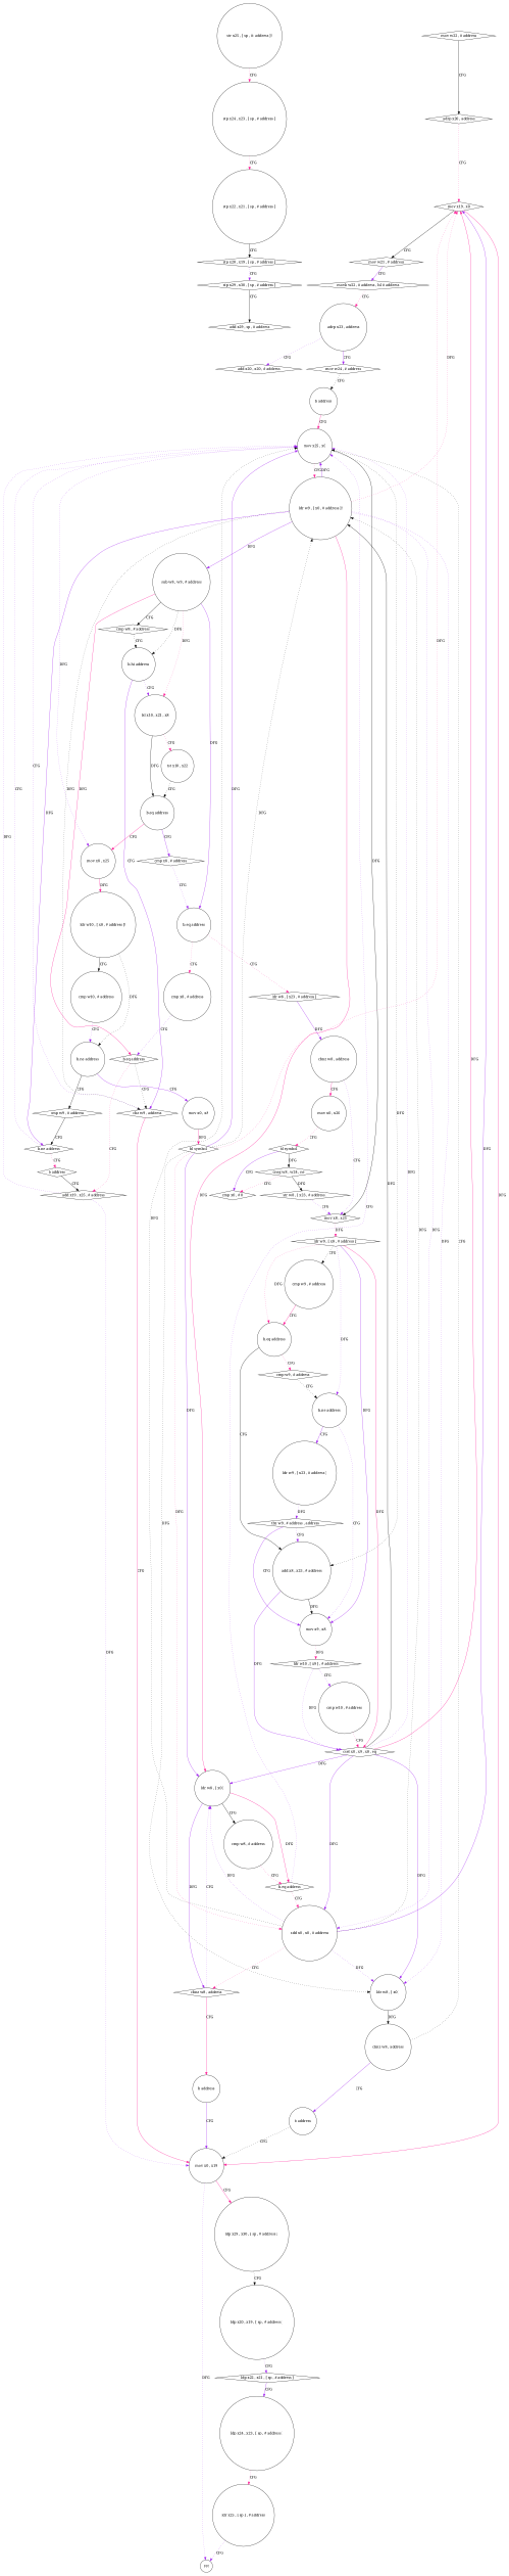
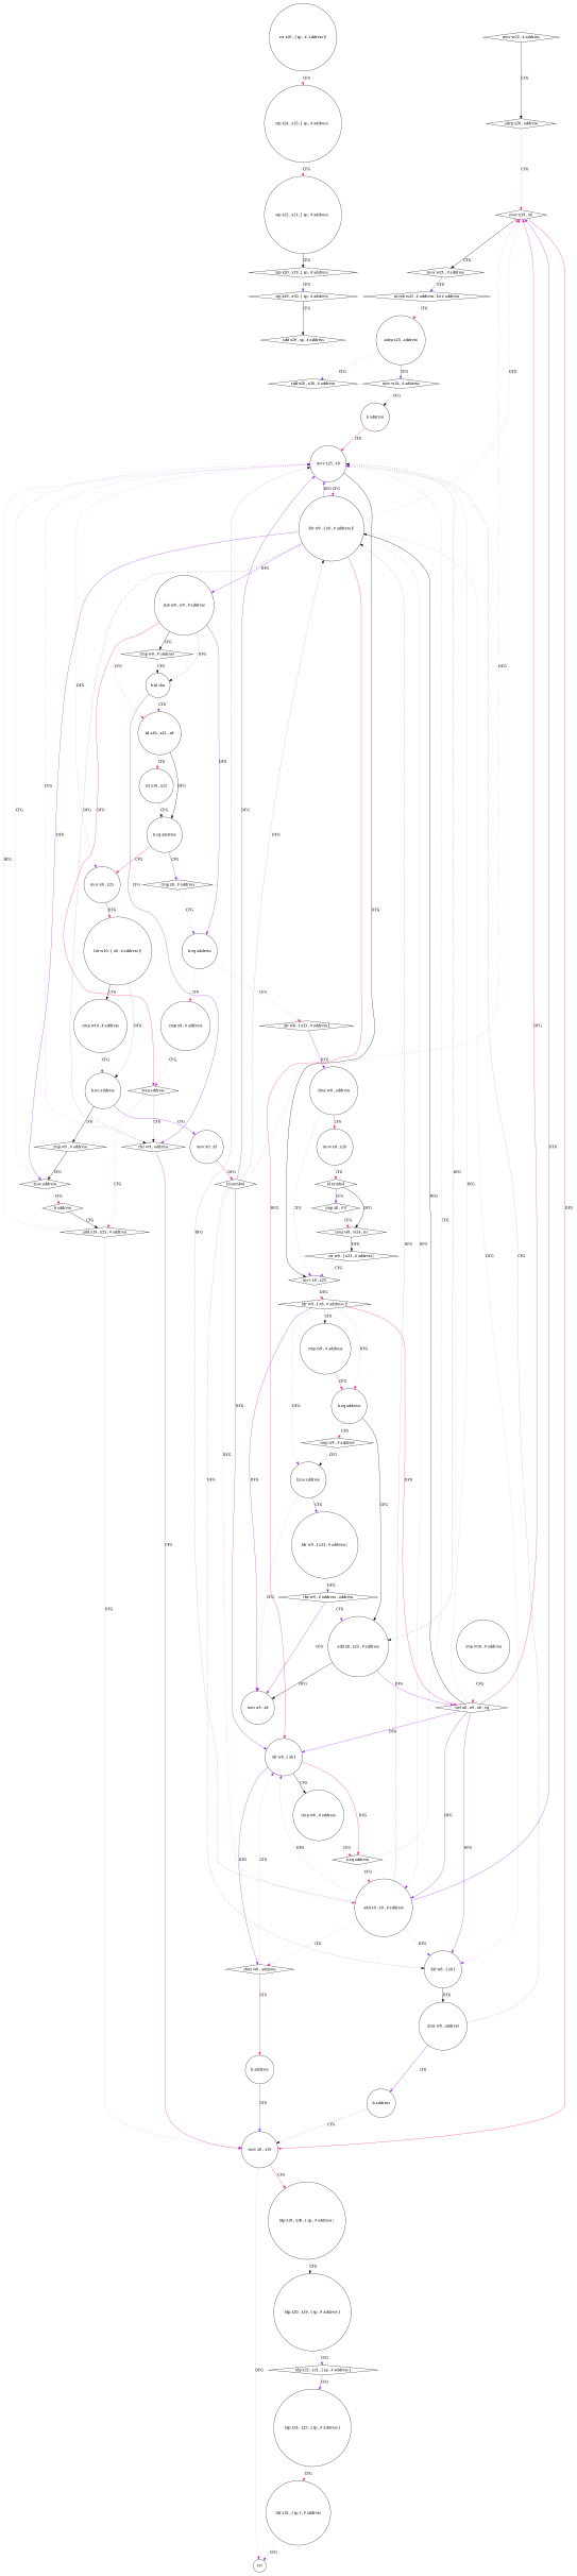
  digraph {
    fontname="Noto Serif"
    node [fontname="Noto Serif" shape=circle]
    edge [color=purple fontname="Noto Serif" style=dotted]
    n1 [label="str x25 , [ sp , #- address ]!"]
    n2 [label="stp x24 , x23 , [ sp , # address ]"]
    n3 [label="stp x22 , x21 , [ sp , # address ]"]
    n4 [label="stp x20 , x19 , [ sp , # address ]" shape=diamond]
    n5 [label="stp x29 , x30 , [ sp , # address ]" shape=diamond]
    n6 [label="add x29 , sp , # address" shape=diamond]
    n7 [label="mov w22 , # address" shape=diamond]
    n8 [label="adrp x20 , address" shape=diamond]
    n9 [label="mov x19 , x0" shape=diamond]
    n10 [label="mov w21 , # address" shape=diamond]
    n11 [label="mov x0 , x19"]
    n12 [label="movk w22 , # address , lsl # address" shape=diamond]
    n13 [label="ldp x29 , x30 , [ sp , # address ]"]
    n14 [label=ret]
    n15 [label="adrp x23 , address"]
    n16 [label="add x20 , x20 , # address" shape=diamond]
    n17 [label="mov w24 , # address" shape=diamond]
    n18 [label="b address"]
    n19 [label="mov x25 , x0"]
    n20 [label="ldr w9 , [ x0 , # address ]!"]
    n21 [label="mov x8 , x25"]
    n22 [label="mov x8 , x25" shape=diamond]
    n23 [label="add x8 , x25 , # address"]
    n24 [label="sub w8 , w9 , # address"]
    n25 [label="cbz w9 , address" shape=diamond]
    n26 [label="b.ne address" shape=diamond]
    n27 [label="ldr w8 , [ x0 ]"]
    n28 [label="add x0 , x0 , # address"]
    n29 [label="ldr w8 , [ x0 ]"]
    n30 [label="ldr w10 , [ x8 , # address ]!"]
    n31 [label="ldr w9 , [ x8 , # address ]!" shape=diamond]
    n32 [label="add x19 , x25 , # address" shape=diamond]
    n33 [label="mov x9 , x8"]
    n34 [label="csel x0 , x9 , x8 , eq" shape=diamond]
    n35 [label="cmp w8 , # address" shape=diamond]
-   n36 [label="b.hi address"]
+   n36 [label="b.hi cbz"]
    n37 [label="lsl x10 , x21 , x8"]
    n38 [label="b.eq address"]
    n39 [label="b.eq address" shape=diamond]
    n40 [label="b address" shape=diamond]
    n41 [label="cbnz w8 , address"]
    n42 [label="cbnz w8 , address" shape=diamond]
    n43 [label="cmp w8 , # address"]
    n44 [label="b.eq address" shape=diamond]
    n45 [label="tst x10 , x22"]
    n46 [label="b.eq address"]
    n47 [label="ldr w8 , [ x23 , # address ]" shape=diamond]
    n48 [label="cmp x8 , # address"]
    n49 [label="cmp x8 , # address" shape=diamond]
    n50 [label="ldp x20 , x19 , [ sp , # address ]"]
    n51 [label="cmp w10 , # address"]
    n52 [label="b.ne address"]
    n53 [label="ldp x22 , x21 , [ sp , # address ]" shape=diamond]
    n54 [label="ldp x24 , x23 , [ sp , # address ]"]
    n55 [label="ldr x25 , [ sp ] , # address"]
    n56 [label="cbnz w8 , address"]
    n57 [label="mov x0 , x20"]
    n58 [label="mov x0 , x8"]
    n59 [label="cmp w9 , # address" shape=diamond]
    n60 [label="bl symbol" shape=diamond]
    n61 [label="bl symbol" shape=diamond]
    n62 [label="cmp w9 , # address"]
    n63 [label="b.eq address"]
    n64 [label="b.ne address"]
    n65 [label="cmp x0 , # 0" shape=diamond]
    n66 [label="cneg w8 , w24 , ne" shape=diamond]
    n67 [label="b address"]
    n68 [label="cmp w9 , # address" shape=diamond]
-   n69 [label="ldr w10 , [ x9 ] , # address" shape=diamond]
    n70 [label="ldr w9 , [ x23 , # address ]"]
    n71 [label="str w8 , [ x23 , # address ]" shape=diamond]
    n72 [label="cmp w10 , # address"]
    n73 [label="tbz w9 , # address , address" shape=diamond]
    n74 [label="b address"]
    n1 -> n2 [color=deeppink label=CFG]
    n2 -> n3 [color=deeppink label=CFG]
    n3 -> n4 [color=black label=CFG style=solid]
    n4 -> n5 [label=CFG]
    n5 -> n6 [color=black label=CFG style=solid]
    n7 -> n8 [color=black label=CFG style=solid]
    n8 -> n9 [color=deeppink label=CFG]
    n9 -> n10 [color=black label=CFG style=solid]
    n9 -> n11 [color=deeppink label=DFG style=solid]
    n10 -> n12 [label=CFG style=solid]
    n11 -> n13 [color=deeppink label=CFG style=solid]
    n11 -> n14 [label=DFG]
    n12 -> n15 [color=deeppink label=CFG]
    n13 -> n50 [color=black label=CFG]
    n15 -> n16 [label=CFG]
    n15 -> n17 [label=CFG style=solid]
    n17 -> n18 [color=black label=CFG]
    n18 -> n19 [color=deeppink label=CFG style=solid]
    n19 -> n20 [color=deeppink label=CFG]
    n19 -> n21 [label=DFG]
    n19 -> n22 [color=black label=DFG style=solid]
    n19 -> n23 [color=black label=DFG]
    n20 -> n9 [color=deeppink label=DFG]
    n20 -> n19 [label=DFG style=solid]
    n20 -> n24 [label=DFG style=solid]
    n20 -> n25 [color=black label=DFG]
    n20 -> n26 [label=DFG style=solid]
    n20 -> n27 [label=DFG]
    n20 -> n28 [label=DFG]
    n20 -> n29 [color=deeppink label=DFG style=solid]
    n21 -> n30 [color=deeppink label=DFG style=solid]
    n22 -> n31 [color=deeppink label=DFG]
    n23 -> n33 [color=black label=DFG style=solid]
    n23 -> n34 [label=DFG style=solid]
    n24 -> n35 [color=black label=CFG style=solid]
    n24 -> n36 [color=black label=DFG]
-   n24 -> n37 [color=deeppink label=DFG]
+   n24 -> n37 [color=deeppink label=CFG]
    n24 -> n38 [label=DFG style=solid]
    n24 -> n39 [color=deeppink label=DFG style=solid]
    n25 -> n11 [color=deeppink label=CFG style=solid]
    n25 -> n19 [label=CFG]
    n26 -> n19 [label=CFG]
    n26 -> n40 [color=deeppink label=CFG]
    n27 -> n41 [color=black label=DFG style=solid]
    n28 -> n9 [label=DFG style=solid]
    n28 -> n19 [color=black label=DFG]
    n28 -> n20 [color=black label=DFG]
    n28 -> n27 [label=DFG]
    n28 -> n29 [label=DFG]
    n28 -> n42 [color=deeppink label=CFG]
    n29 -> n42 [label=DFG style=solid]
    n29 -> n43 [color=black label=CFG style=solid]
    n29 -> n44 [color=deeppink label=DFG style=solid]
    n30 -> n51 [color=black label=CFG style=solid]
    n30 -> n52 [color=black label=DFG]
    n31 -> n33 [label=DFG style=solid]
    n31 -> n34 [color=deeppink label=DFG style=solid]
    n31 -> n62 [color=black label=CFG]
    n31 -> n63 [color=deeppink label=DFG]
    n31 -> n64 [label=DFG]
    n32 -> n11 [label=DFG]
    n32 -> n19 [label=DFG]
-   n33 -> n69 [color=deeppink label=DFG]
    n34 -> n9 [color=deeppink label=DFG style=solid]
    n34 -> n19 [label=DFG]
    n34 -> n20 [color=black label=DFG style=solid]
    n34 -> n27 [label=DFG style=solid]
    n34 -> n28 [label=DFG style=solid]
    n34 -> n29 [label=DFG style=solid]
    n35 -> n36 [color=black label=CFG]
    n36 -> n25 [label=CFG style=solid]
    n36 -> n37 [label=CFG]
    n37 -> n45 [color=deeppink label=CFG]
    n37 -> n46 [color=black label=DFG style=solid]
    n38 -> n47 [color=deeppink label=CFG]
    n38 -> n48 [color=deeppink label=CFG]
    n39 -> n25 [color=black label=CFG]
    n39 -> n32 [color=deeppink label=CFG]
    n40 -> n32 [color=black label=CFG style=solid]
    n41 -> n19 [color=black label=CFG]
    n41 -> n67 [label=CFG style=solid]
    n42 -> n29 [label=CFG]
    n42 -> n74 [color=deeppink label=CFG style=solid]
    n43 -> n44 [color=deeppink label=CFG]
    n44 -> n19 [label=CFG]
    n44 -> n28 [color=deeppink label=CFG]
    n45 -> n46 [color=black label=CFG]
    n46 -> n21 [color=deeppink label=CFG style=solid]
    n46 -> n49 [label=CFG style=solid]
    n47 -> n56 [label=DFG style=solid]
    n48 -> n39 [label=CFG]
    n49 -> n38 [label=CFG]
    n50 -> n53 [label=CFG]
    n51 -> n52 [label=CFG]
    n52 -> n58 [label=CFG style=solid]
    n52 -> n59 [color=black label=CFG style=solid]
    n53 -> n54 [label=CFG style=solid]
    n54 -> n55 [color=deeppink label=CFG]
    n55 -> n14 [label=CFG]
    n56 -> n22 [label=CFG]
    n56 -> n57 [color=deeppink label=CFG style=solid]
    n57 -> n61 [color=deeppink label=CFG]
    n58 -> n60 [color=deeppink label=DFG style=solid]
    n59 -> n26 [color=black label=CFG style=solid]
    n60 -> n9 [color=deeppink label=DFG]
    n60 -> n19 [label=DFG style=solid]
    n60 -> n20 [color=black label=DFG]
    n60 -> n27 [color=black label=DFG]
    n60 -> n28 [color=deeppink label=DFG]
    n60 -> n29 [label=DFG style=solid]
    n61 -> n65 [label=CFG style=solid]
    n61 -> n66 [color=black label=DFG style=solid]
    n62 -> n63 [color=deeppink label=CFG style=solid]
    n63 -> n23 [color=black label=CFG style=solid]
    n63 -> n68 [color=deeppink label=CFG]
    n64 -> n33 [label=CFG]
    n64 -> n70 [label=CFG style=solid]
-   n66 -> n65 [color=deeppink label=CFG]
+   n65 -> n66 [color=deeppink label=CFG]
    n66 -> n71 [color=black label=DFG style=solid]
    n67 -> n11 [color=black label=CFG]
    n68 -> n64 [color=black label=CFG]
-   n69 -> n34 [label=DFG]
-   n69 -> n72 [label=CFG]
    n70 -> n73 [label=DFG]
    n71 -> n22 [label=CFG]
    n72 -> n34 [color=deeppink label=CFG]
    n73 -> n23 [label=CFG]
    n73 -> n33 [label=CFG style=solid]
    n74 -> n11 [label=CFG style=solid]
  }
